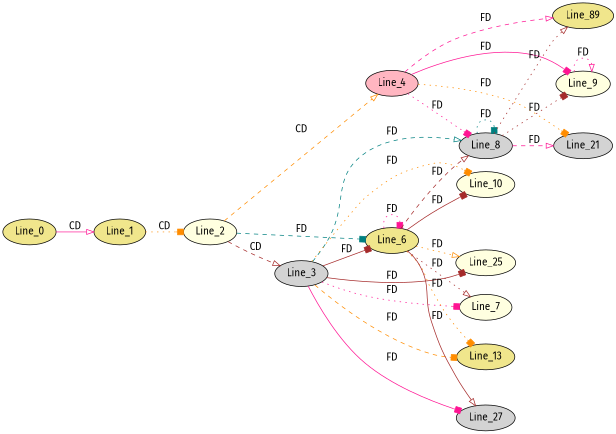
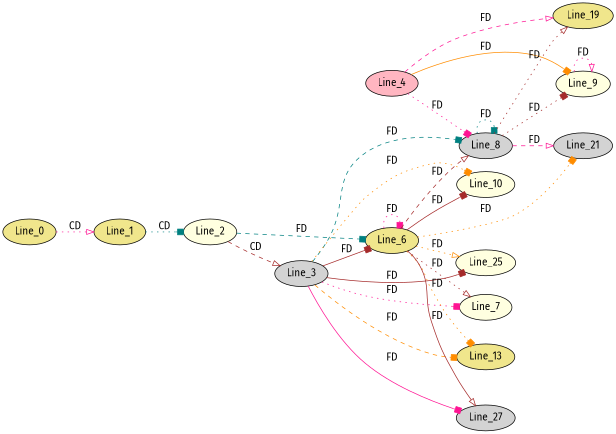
  digraph {
    fontname="Fira Sans"
    rankdir=LR
    node [fillcolor=khaki fontname="Fira Sans" style=filled]
    edge [arrowhead=box color=brown fontname="Fira Sans" style=dotted]
    Line_0
    Line_1
    Line_2 [fillcolor=lightyellow]
    Line_3 [fillcolor=lightgrey]
    Line_4 [fillcolor=lightpink]
    Line_6
    Line_7 [fillcolor=lightyellow]
    Line_8 [fillcolor=lightgrey]
    Line_10 [fillcolor=lightyellow]
    Line_13
    Line_25 [fillcolor=lightyellow]
    Line_27 [fillcolor=lightgrey]
    Line_9 [fillcolor=lightyellow]
-   Line_19 [label=Line_89]
+   Line_19
    Line_21 [fillcolor=lightgrey]
-   Line_0 -> Line_1 [arrowhead=onormal color=deeppink label=CD style=solid]
-   Line_1 -> Line_2 [color=darkorange label=CD]
+   Line_0 -> Line_1 [arrowhead=onormal color=deeppink label=CD]
+   Line_1 -> Line_2 [color=teal label=CD]
    Line_2 -> Line_3 [arrowhead=onormal label=CD style=dashed]
-   Line_2 -> Line_4 [arrowhead=onormal color=darkorange label=CD style=dashed]
    Line_2 -> Line_6 [color=teal label=FD style=dashed]
    Line_3 -> Line_6 [label=FD style=solid]
    Line_3 -> Line_7 [color=deeppink label=FD]
-   Line_3 -> Line_8 [arrowhead=onormal color=teal label=FD style=dashed]
+   Line_3 -> Line_8 [color=teal label=FD style=dashed]
    Line_3 -> Line_10 [color=darkorange label=FD]
    Line_3 -> Line_13 [color=darkorange label=FD style=dashed]
    Line_3 -> Line_25 [label=FD style=solid]
    Line_3 -> Line_27 [color=deeppink label=FD style=solid]
    Line_4 -> Line_8 [color=deeppink label=FD]
-   Line_4 -> Line_9 [color=deeppink label=FD style=solid]
+   Line_4 -> Line_9 [color=darkorange label=FD style=solid]
    Line_4 -> Line_19 [arrowhead=onormal color=deeppink label=FD style=dashed]
-   Line_4 -> Line_21 [color=darkorange label=FD]
+   Line_6 -> Line_21 [color=darkorange label=FD]
    Line_6 -> Line_6 [color=deeppink label=FD]
    Line_6 -> Line_7 [arrowhead=onormal label=FD]
    Line_6 -> Line_8 [arrowhead=onormal label=FD style=dashed]
    Line_6 -> Line_10 [label=FD style=solid]
    Line_6 -> Line_13 [color=darkorange label=FD]
    Line_6 -> Line_25 [arrowhead=onormal color=darkorange label=FD]
    Line_6 -> Line_27 [arrowhead=onormal label=FD style=solid]
    Line_8 -> Line_8 [color=teal label=FD]
    Line_8 -> Line_9 [label=FD]
    Line_8 -> Line_19 [arrowhead=onormal label=FD]
    Line_8 -> Line_21 [arrowhead=onormal color=deeppink label=FD style=dashed]
    Line_9 -> Line_9 [arrowhead=onormal color=deeppink label=FD]
  }
